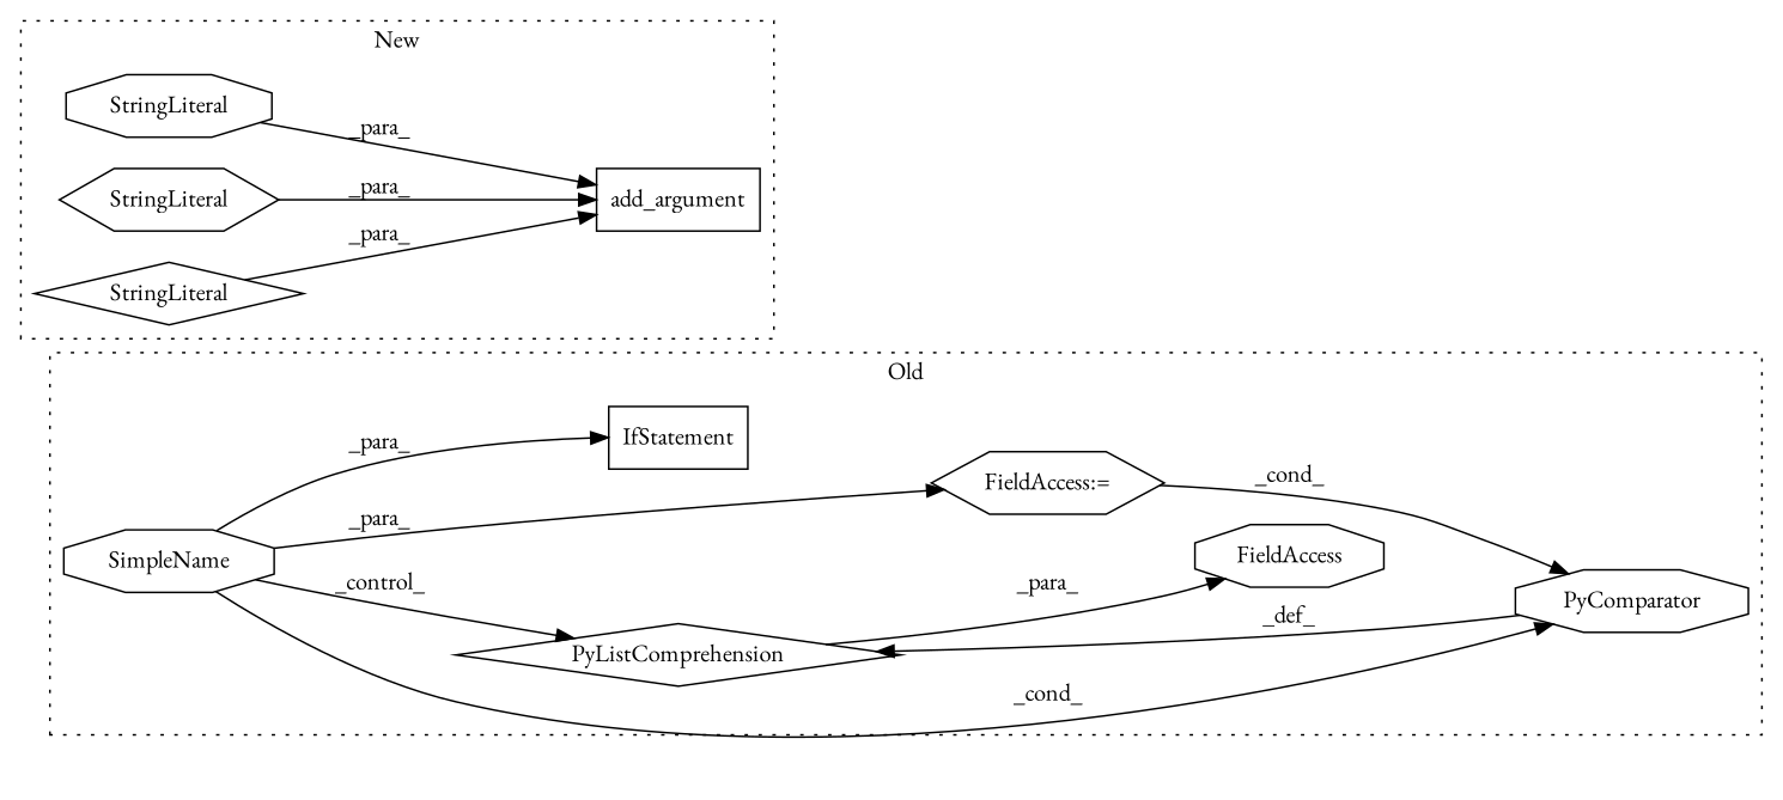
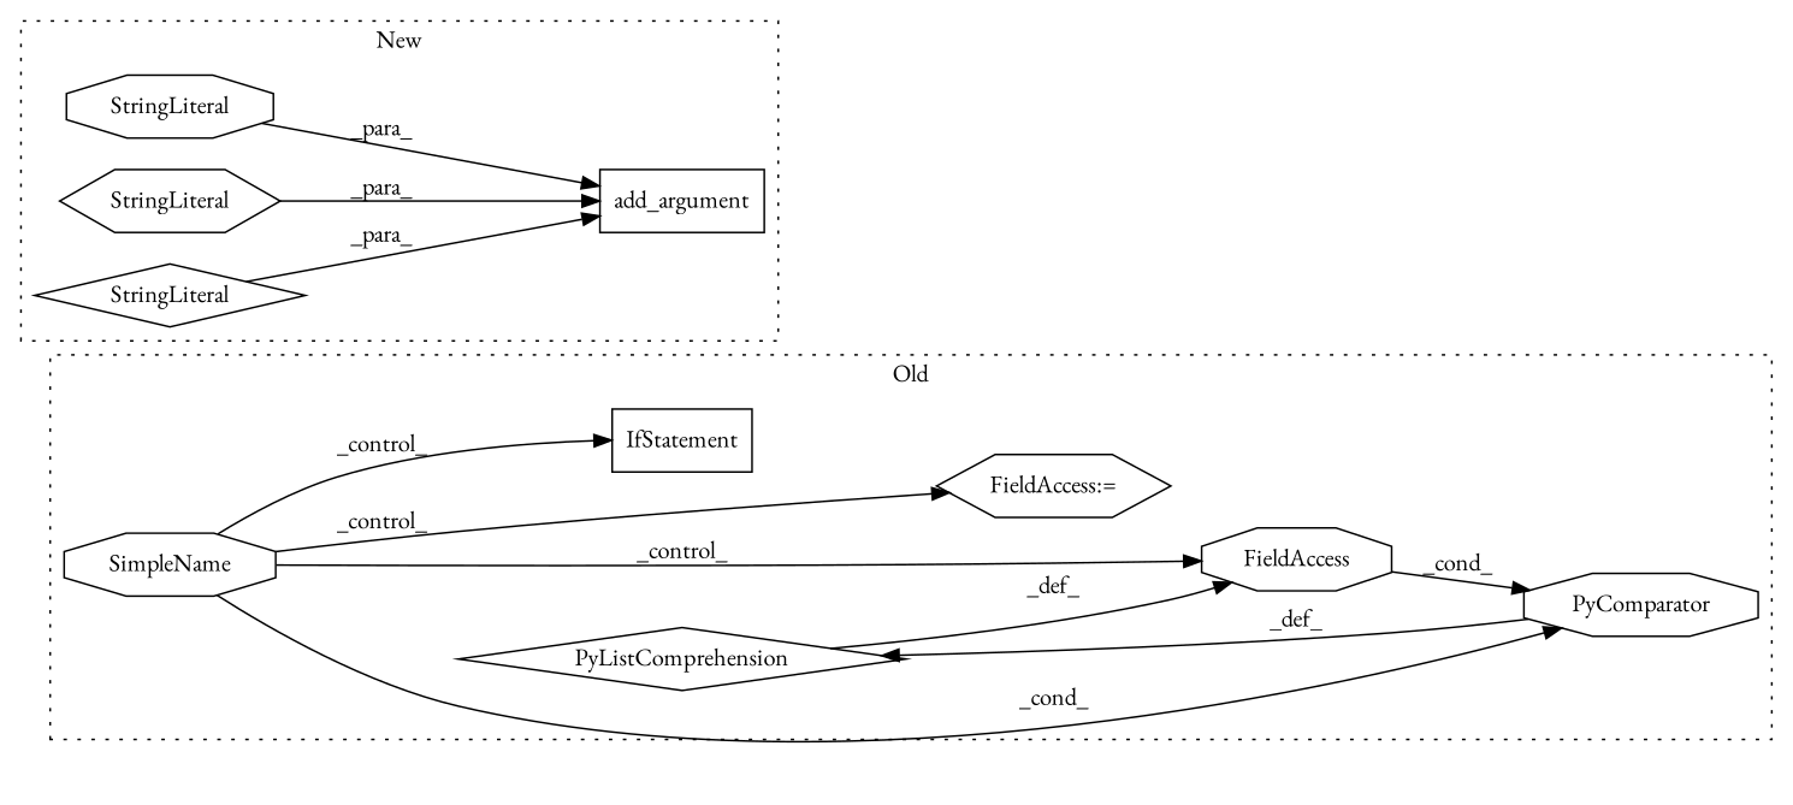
  digraph {
    fontname="EB Garamond"
    rankdir=LR
    node [a=45 fontname="EB Garamond" l=33 s=1690 shape=octagon]
    edge [fontname="EB Garamond"]
    n1 [a=109 l=117 label=PyListComprehension s=1614 shape=diamond]
    n2 [a=113 label=PyComparator]
    n3 [a=7 label="FieldAccess:=" shape=hexagon]
    n4 [a=22 l=8 label=FieldAccess s=1592]
    n5 [a=42 label=SimpleName l="" s=""]
    n6 [a=25 label=IfStatement shape=box]
    n7 [a=32 l="13,1" label=add_argument s="1462,1570" shape=box]
    n8 [l=44 label=StringLiteral s=1526]
    n9 [l=19 label=StringLiteral s=1475 shape=hexagon]
    n10 [l=17 label=StringLiteral s=1495 shape=diamond]
    subgraph cluster_1 {
      label=Old
      style=dotted
      n1
      n2
      n3
      n4
      n5
      n6
    }
    subgraph cluster_2 {
      label=New
      style=dotted
      n7
      n8
      n9
      n10
    }
-   n1 -> n4 [label=_para_]
+   n1 -> n4 [label=_def_]
    n2 -> n1 [label=_def_]
-   n3 -> n2 [label=_cond_]
-   n5 -> n1 [label=_control_]
+   n4 -> n2 [label=_cond_]
+   n5 -> n4 [label=_control_]
    n5 -> n2 [label=_cond_]
-   n5 -> n3 [label=_para_]
-   n5 -> n6 [label=_para_]
+   n5 -> n3 [label=_control_]
+   n5 -> n6 [label=_control_]
    n8 -> n7 [label=_para_]
    n9 -> n7 [label=_para_]
    n10 -> n7 [label=_para_]
  }
